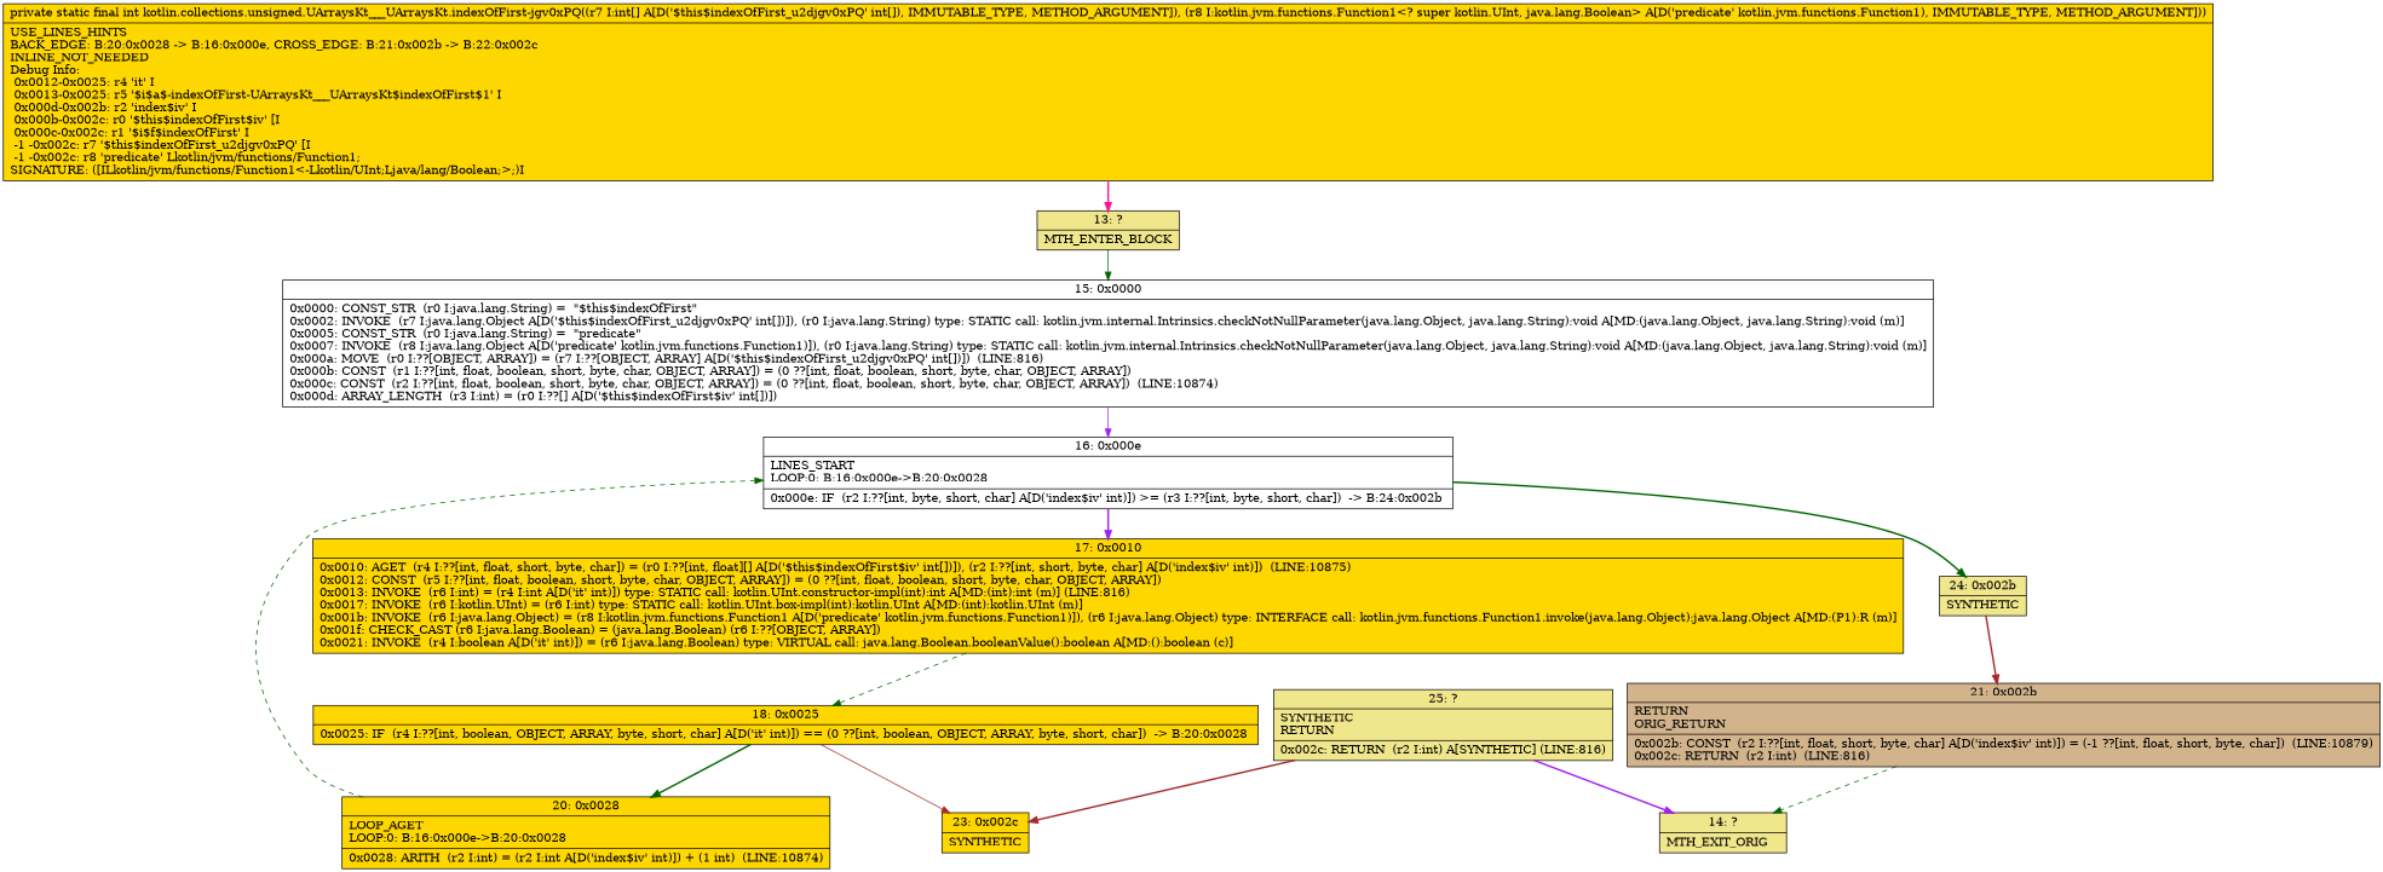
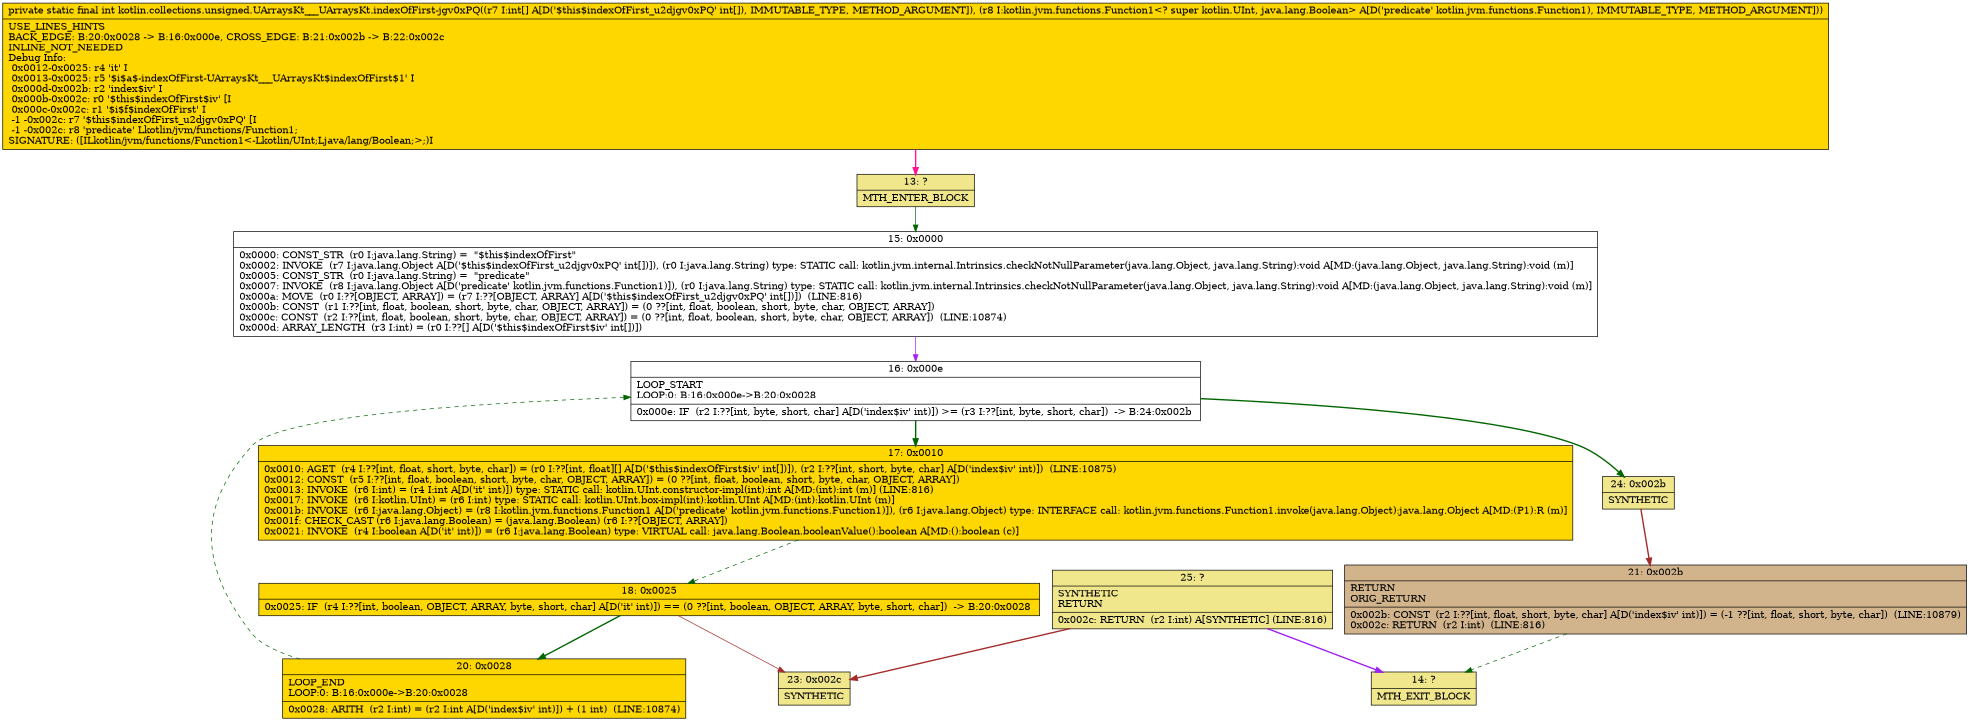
  digraph {
    node [fillcolor=khaki shape=record style=filled]
    edge [color=darkgreen style=bold]
    n1 [label="{13\:\ ?|MTH_ENTER_BLOCK\l}"]
    n2 [fillcolor=white label="{15\:\ 0x0000|0x0000: CONST_STR  (r0 I:java.lang.String) =  \"$this$indexOfFirst\" \l0x0002: INVOKE  (r7 I:java.lang.Object A[D('$this$indexOfFirst_u2djgv0xPQ' int[])]), (r0 I:java.lang.String) type: STATIC call: kotlin.jvm.internal.Intrinsics.checkNotNullParameter(java.lang.Object, java.lang.String):void A[MD:(java.lang.Object, java.lang.String):void (m)]\l0x0005: CONST_STR  (r0 I:java.lang.String) =  \"predicate\" \l0x0007: INVOKE  (r8 I:java.lang.Object A[D('predicate' kotlin.jvm.functions.Function1)]), (r0 I:java.lang.String) type: STATIC call: kotlin.jvm.internal.Intrinsics.checkNotNullParameter(java.lang.Object, java.lang.String):void A[MD:(java.lang.Object, java.lang.String):void (m)]\l0x000a: MOVE  (r0 I:??[OBJECT, ARRAY]) = (r7 I:??[OBJECT, ARRAY] A[D('$this$indexOfFirst_u2djgv0xPQ' int[])])  (LINE:816)\l0x000b: CONST  (r1 I:??[int, float, boolean, short, byte, char, OBJECT, ARRAY]) = (0 ??[int, float, boolean, short, byte, char, OBJECT, ARRAY]) \l0x000c: CONST  (r2 I:??[int, float, boolean, short, byte, char, OBJECT, ARRAY]) = (0 ??[int, float, boolean, short, byte, char, OBJECT, ARRAY])  (LINE:10874)\l0x000d: ARRAY_LENGTH  (r3 I:int) = (r0 I:??[] A[D('$this$indexOfFirst$iv' int[])]) \l}"]
-   n3 [fillcolor=white label="{16\:\ 0x000e|LINES_START\lLOOP:0: B:16:0x000e\-\>B:20:0x0028\l|0x000e: IF  (r2 I:??[int, byte, short, char] A[D('index$iv' int)]) \>= (r3 I:??[int, byte, short, char])  \-\> B:24:0x002b \l}"]
+   n3 [fillcolor=white label="{16\:\ 0x000e|LOOP_START\lLOOP:0: B:16:0x000e\-\>B:20:0x0028\l|0x000e: IF  (r2 I:??[int, byte, short, char] A[D('index$iv' int)]) \>= (r3 I:??[int, byte, short, char])  \-\> B:24:0x002b \l}"]
    n4 [fillcolor=gold label="{17\:\ 0x0010|0x0010: AGET  (r4 I:??[int, float, short, byte, char]) = (r0 I:??[int, float][] A[D('$this$indexOfFirst$iv' int[])]), (r2 I:??[int, short, byte, char] A[D('index$iv' int)])  (LINE:10875)\l0x0012: CONST  (r5 I:??[int, float, boolean, short, byte, char, OBJECT, ARRAY]) = (0 ??[int, float, boolean, short, byte, char, OBJECT, ARRAY]) \l0x0013: INVOKE  (r6 I:int) = (r4 I:int A[D('it' int)]) type: STATIC call: kotlin.UInt.constructor\-impl(int):int A[MD:(int):int (m)] (LINE:816)\l0x0017: INVOKE  (r6 I:kotlin.UInt) = (r6 I:int) type: STATIC call: kotlin.UInt.box\-impl(int):kotlin.UInt A[MD:(int):kotlin.UInt (m)]\l0x001b: INVOKE  (r6 I:java.lang.Object) = (r8 I:kotlin.jvm.functions.Function1 A[D('predicate' kotlin.jvm.functions.Function1)]), (r6 I:java.lang.Object) type: INTERFACE call: kotlin.jvm.functions.Function1.invoke(java.lang.Object):java.lang.Object A[MD:(P1):R (m)]\l0x001f: CHECK_CAST (r6 I:java.lang.Boolean) = (java.lang.Boolean) (r6 I:??[OBJECT, ARRAY]) \l0x0021: INVOKE  (r4 I:boolean A[D('it' int)]) = (r6 I:java.lang.Boolean) type: VIRTUAL call: java.lang.Boolean.booleanValue():boolean A[MD:():boolean (c)]\l}"]
    n5 [label="{24\:\ 0x002b|SYNTHETIC\l}"]
    n6 [fillcolor=gold label="{18\:\ 0x0025|0x0025: IF  (r4 I:??[int, boolean, OBJECT, ARRAY, byte, short, char] A[D('it' int)]) == (0 ??[int, boolean, OBJECT, ARRAY, byte, short, char])  \-\> B:20:0x0028 \l}"]
    n7 [fillcolor=tan label="{21\:\ 0x002b|RETURN\lORIG_RETURN\l|0x002b: CONST  (r2 I:??[int, float, short, byte, char] A[D('index$iv' int)]) = (\-1 ??[int, float, short, byte, char])  (LINE:10879)\l0x002c: RETURN  (r2 I:int)  (LINE:816)\l}"]
-   n8 [fillcolor=gold label="{20\:\ 0x0028|LOOP_AGET\lLOOP:0: B:16:0x000e\-\>B:20:0x0028\l|0x0028: ARITH  (r2 I:int) = (r2 I:int A[D('index$iv' int)]) + (1 int)  (LINE:10874)\l}"]
-   n9 [fillcolor=gold label="{23\:\ 0x002c|SYNTHETIC\l}"]
+   n8 [fillcolor=gold label="{20\:\ 0x0028|LOOP_END\lLOOP:0: B:16:0x000e\-\>B:20:0x0028\l|0x0028: ARITH  (r2 I:int) = (r2 I:int A[D('index$iv' int)]) + (1 int)  (LINE:10874)\l}"]
+   n9 [label="{23\:\ 0x002c|SYNTHETIC\l}"]
    n10 [label="{25\:\ ?|SYNTHETIC\lRETURN\l|0x002c: RETURN  (r2 I:int) A[SYNTHETIC] (LINE:816)\l}"]
-   n11 [label="{14\:\ ?|MTH_EXIT_ORIG\l}"]
+   n11 [label="{14\:\ ?|MTH_EXIT_BLOCK\l}"]
    n12 [fillcolor=gold label="{private static final int kotlin.collections.unsigned.UArraysKt___UArraysKt.indexOfFirst\-jgv0xPQ((r7 I:int[] A[D('$this$indexOfFirst_u2djgv0xPQ' int[]), IMMUTABLE_TYPE, METHOD_ARGUMENT]), (r8 I:kotlin.jvm.functions.Function1\<? super kotlin.UInt, java.lang.Boolean\> A[D('predicate' kotlin.jvm.functions.Function1), IMMUTABLE_TYPE, METHOD_ARGUMENT]))  | USE_LINES_HINTS\lBACK_EDGE: B:20:0x0028 \-\> B:16:0x000e, CROSS_EDGE: B:21:0x002b \-\> B:22:0x002c\lINLINE_NOT_NEEDED\lDebug Info:\l  0x0012\-0x0025: r4 'it' I\l  0x0013\-0x0025: r5 '$i$a$\-indexOfFirst\-UArraysKt___UArraysKt$indexOfFirst$1' I\l  0x000d\-0x002b: r2 'index$iv' I\l  0x000b\-0x002c: r0 '$this$indexOfFirst$iv' [I\l  0x000c\-0x002c: r1 '$i$f$indexOfFirst' I\l  \-1 \-0x002c: r7 '$this$indexOfFirst_u2djgv0xPQ' [I\l  \-1 \-0x002c: r8 'predicate' Lkotlin\/jvm\/functions\/Function1;\lSIGNATURE: ([ILkotlin\/jvm\/functions\/Function1\<\-Lkotlin\/UInt;Ljava\/lang\/Boolean;\>;)I\l}"]
    n1 -> n2 [style=solid]
    n2 -> n3 [color=purple style=solid]
-   n3 -> n4 [color=purple]
+   n3 -> n4
    n3 -> n5
    n4 -> n6 [style=dashed]
    n5 -> n7 [color=brown]
    n6 -> n8
    n6 -> n9 [color=brown style=solid]
    n7 -> n11 [style=dashed]
    n8 -> n3 [style=dashed]
    n10 -> n9 [color=brown]
    n10 -> n11 [color=purple]
    n12 -> n1 [color=deeppink]
  }
